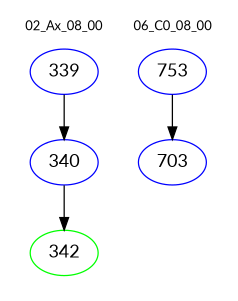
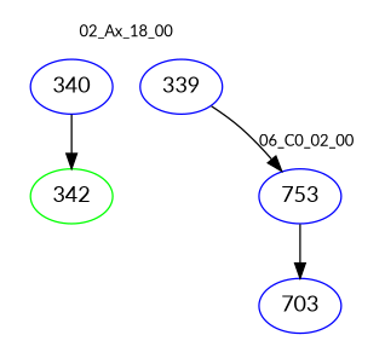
  digraph {
    fontname=Lato
    node [color=blue fontname=Lato]
    edge [color=black fontname=Lato]
    n1 [label=339]
    n2 [label=340]
    n3 [color=green label=342]
    n4 [label=753]
    n5 [label=703]
    subgraph cluster_1 {
      color=white
      fontsize=10
-     label="02_Ax_08_00"
+     label="02_Ax_18_00"
      n1
      n2
      n3
    }
    subgraph cluster_2 {
      color=white
      fontsize=10
-     label="06_C0_08_00"
+     label="06_C0_02_00"
      n4
      n5
    }
-   n1 -> n2
+   n1 -> n4
    n2 -> n3
    n4 -> n5
  }
